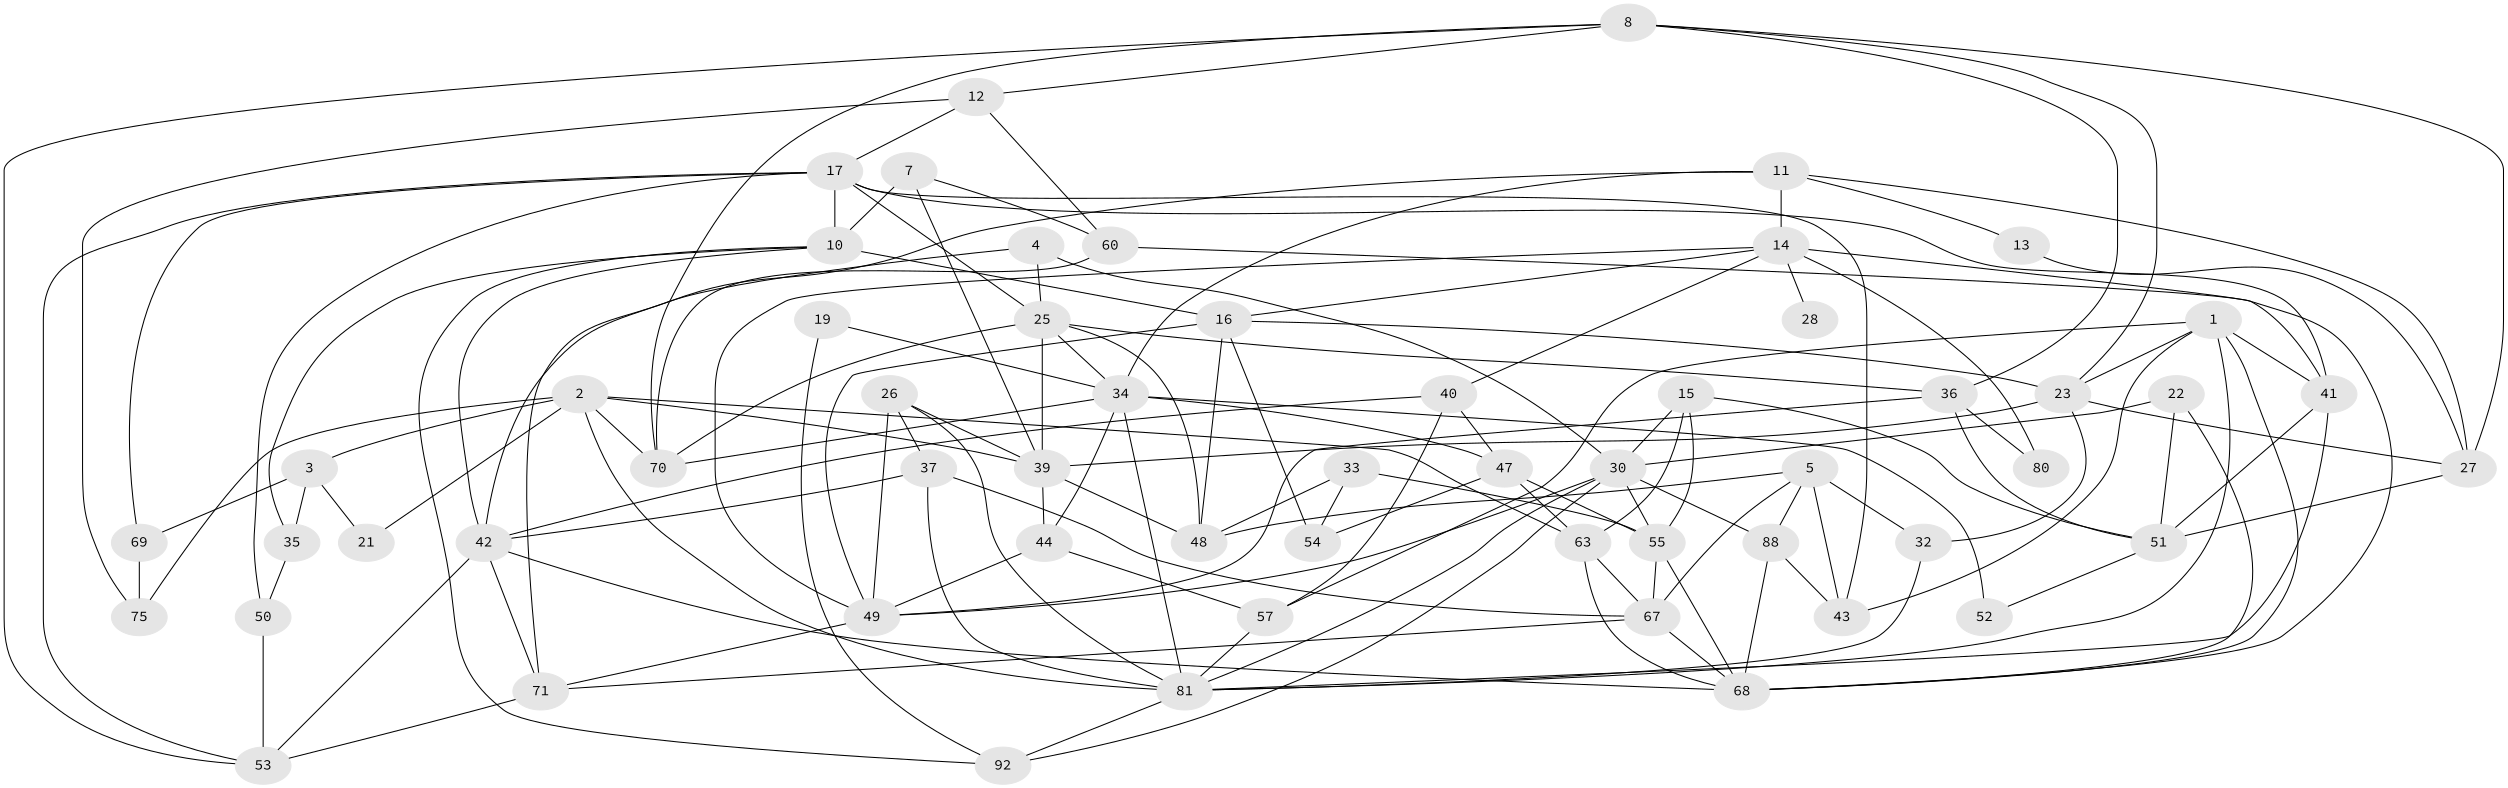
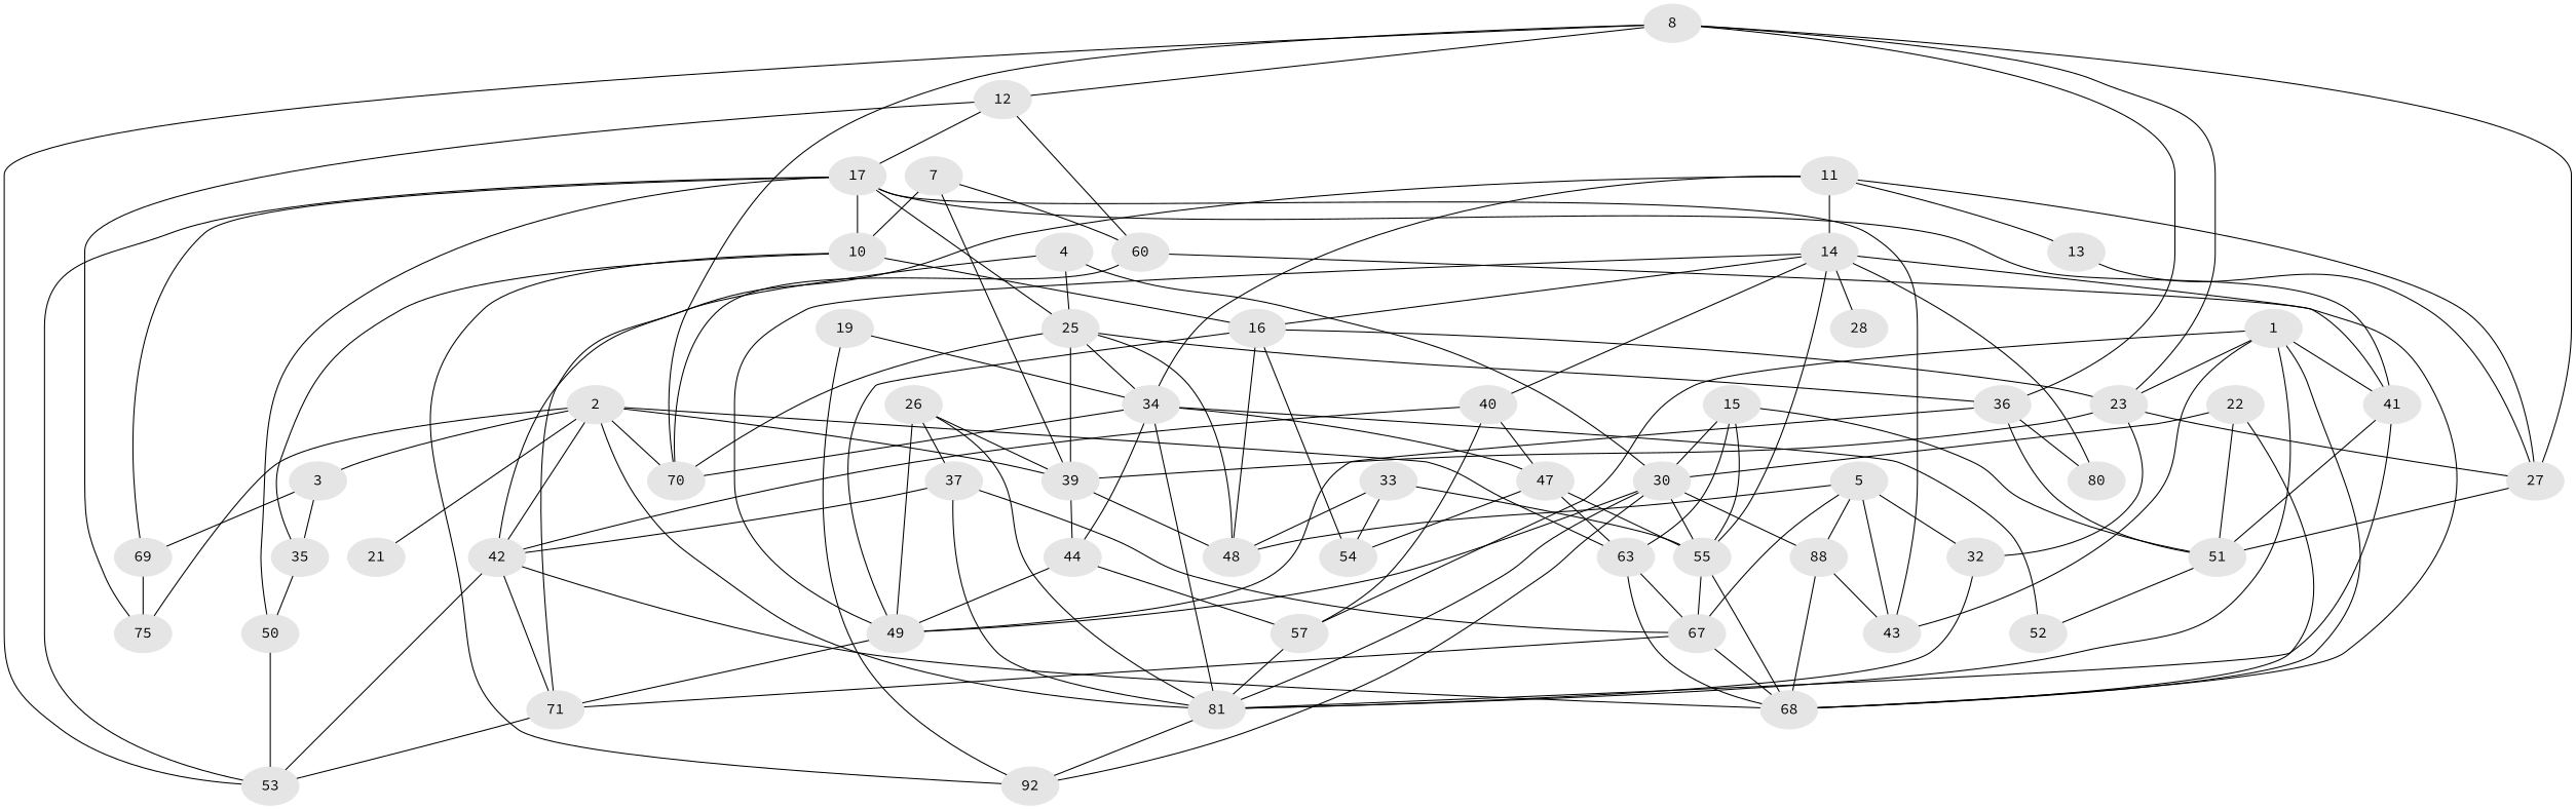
  graph {
    fontname="Source Code Pro"
    node [color=gray90 fontname="Source Code Pro" style=filled]
    edge [fontname="Source Code Pro"]
    1 [super="+6"]
    23 [super="+56"]
    41 [super="+82"]
    43
    57
    68 [super="+79"]
    81 [super="+84"]
    39 [super="+66"]
    32
    27 [super="+29"]
    51 [super="+58"]
    92
    2 [super="+31"]
    3 [super="+61"]
    21
    63 [super="+78"]
    70
    75
    35
    69
    48 [super="+89"]
    44 [super="+64"]
    67 [super="+88"]
    50
    25 [super="+72"]
    36 [super="+77"]
    34 [super="+74"]
    4
    30 [super="+45"]
    42 [super="+76"]
    n31 [label=88 super="+91"]
    49 [super="+93"]
    55
    n34 [label=53]
    71 [super="+87"]
    5 [super="+18"]
    10 [super="+53"]
    16 [super="+24"]
    7
    60 [super="+90"]
    8 [super="+86"]
    12
    17 [super="+85"]
    80
    22 [super="+83"]
    54
    11 [super="+46"]
    13
    14 [super="+20"]
    28
    40 [super="+65"]
    47 [super="+62"]
    52
    15 [super="+59"]
    19
    26
    37
    33
    1 -- 23
    1 -- 41
    1 -- 43
    1 -- 57
    1 -- 68
    1 -- 81
    23 -- 39
    23 -- 32
    23 -- 27
    41 -- 81
    41 -- 51
    57 -- 81
    81 -- 92
    39 -- 48
    39 -- 44
    32 -- 81
    27 -- 51 [weight=2]
    51 -- 52
    2 -- 81
    2 -- 39
    2 -- 3
    2 -- 21
    2 -- 63 [weight=2]
    2 -- 70
    2 -- 75
-   3 -- 21 [weight=2]
    3 -- 35
    3 -- 69
    63 -- 68
    63 -- 67
    35 -- 50
    69 -- 75
    44 -- 57
    44 -- 49
    67 -- 68
    67 -- 71
    50 -- n34
    25 -- 39 [weight=2]
    25 -- 70
    25 -- 48
    25 -- 36
    25 -- 34
    36 -- 51
    36 -- 49
    36 -- 80
    34 -- 81
    34 -- 70
    34 -- 44
    34 -- 47 [weight=2]
    34 -- 52
    4 -- 25
    4 -- 30
    4 -- 42
    30 -- 81
    30 -- 92
    30 -- n31
    30 -- 49
    30 -- 55
    42 -- 68
    42 -- n34
    42 -- 71
    n31 -- 43
    n31 -- 68
    49 -- 71
    55 -- 68
    55 -- 67
    71 -- n34
    5 -- 43
    5 -- 32
    5 -- 48
    5 -- 67
    5 -- n31
    10 -- 92
    10 -- 35
-   10 -- 42
+   2 -- 42
    10 -- 16 [weight=2]
    16 -- 23
    16 -- 48
    16 -- 49
    16 -- 54
    7 -- 39
    7 -- 10
    7 -- 60
    60 -- 68
    60 -- 70
    8 -- 23
    8 -- 27
    8 -- 70
    8 -- 36
    8 -- n34
    8 -- 12
    12 -- 75
    12 -- 60
    12 -- 17
    17 -- 41
    17 -- 43
    17 -- 69
    17 -- 50
    17 -- 25
    17 -- n34
    17 -- 10
    22 -- 68
    22 -- 51
    22 -- 30
    11 -- 27
    11 -- 34
    11 -- 71
    11 -- 13
    11 -- 14
    13 -- 27
    14 -- 41
    14 -- 49
+   14 -- 55
    14 -- 16
    14 -- 80
    14 -- 28 [weight=2]
    14 -- 40
    40 -- 57
    40 -- 42
    40 -- 47
    47 -- 63
    47 -- 55
    47 -- 54
    15 -- 51
    15 -- 63
    15 -- 30
    15 -- 55
    19 -- 92
    19 -- 34
    26 -- 81
    26 -- 39
    26 -- 49
    26 -- 37
    37 -- 81
    37 -- 67
    37 -- 42
    33 -- 48
    33 -- 55
    33 -- 54
  }
